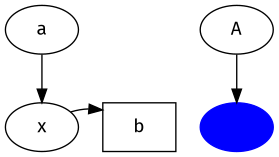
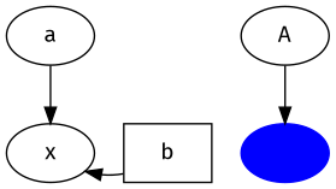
  digraph {
    fontname="Fira Sans"
    node [fontname="Fira Sans"]
    edge [fontname="Fira Sans"]
    x
    b [shape=box]
    n3 [color=blue fontcolor=red fontsize=9223372036854775808 label="hello\nworld" style=filled]
    A
    a
    subgraph sub_1 {
      rank=same
      x
      b
    }
-   x -> b
+   b -> x
    A -> n3
    a -> x
  }
